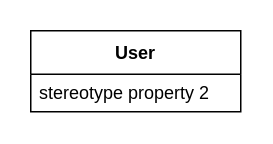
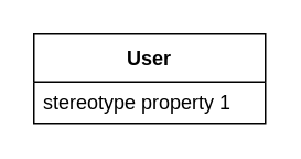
  <mxCell id="0" />
  <mxCell id="1" parent="0" />
  <mxCell id="2" value="User" style="swimlane;fontStyle=1;align=center;verticalAlign=middle;childLayout=stackLayout;horizontal=1;startSize=29;horizontalStack=0;resizeParent=1;resizeParentMax=0;resizeLast=0;collapsible=0;marginBottom=0;html=1;whiteSpace=wrap;" vertex="1" parent="1"><mxGeometry x="20" y="20" width="140" height="54" as="geometry" /></mxCell>
- <mxCell id="3" value="stereotype property 2" style="text;html=1;strokeColor=none;fillColor=none;align=left;verticalAlign=middle;spacingLeft=4;spacingRight=4;overflow=hidden;rotatable=0;points=[[0,0.5],[1,0.5]];portConstraint=eastwest;whiteSpace=wrap;" vertex="1" parent="2"><mxGeometry y="29" width="140" height="25" as="geometry" /></mxCell>
+ <mxCell id="3" value="stereotype property 1" style="text;html=1;strokeColor=none;fillColor=none;align=left;verticalAlign=middle;spacingLeft=4;spacingRight=4;overflow=hidden;rotatable=0;points=[[0,0.5],[1,0.5]];portConstraint=eastwest;whiteSpace=wrap;" vertex="1" parent="2"><mxGeometry y="29" width="140" height="25" as="geometry" /></mxCell>
